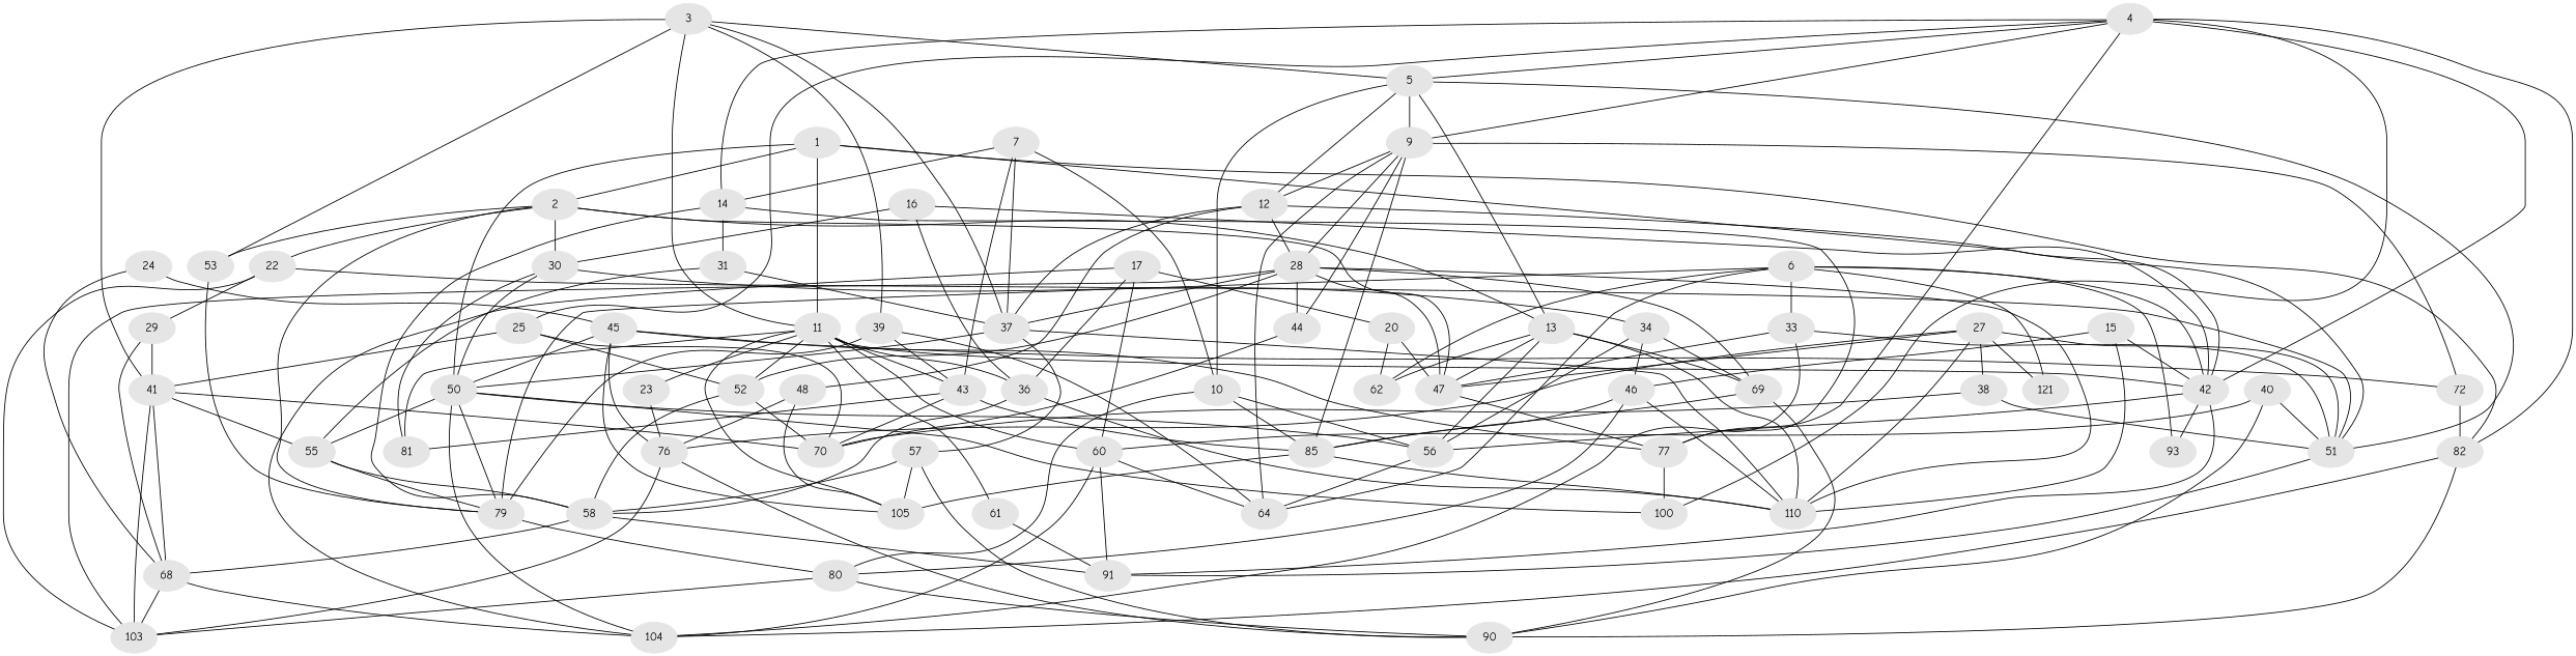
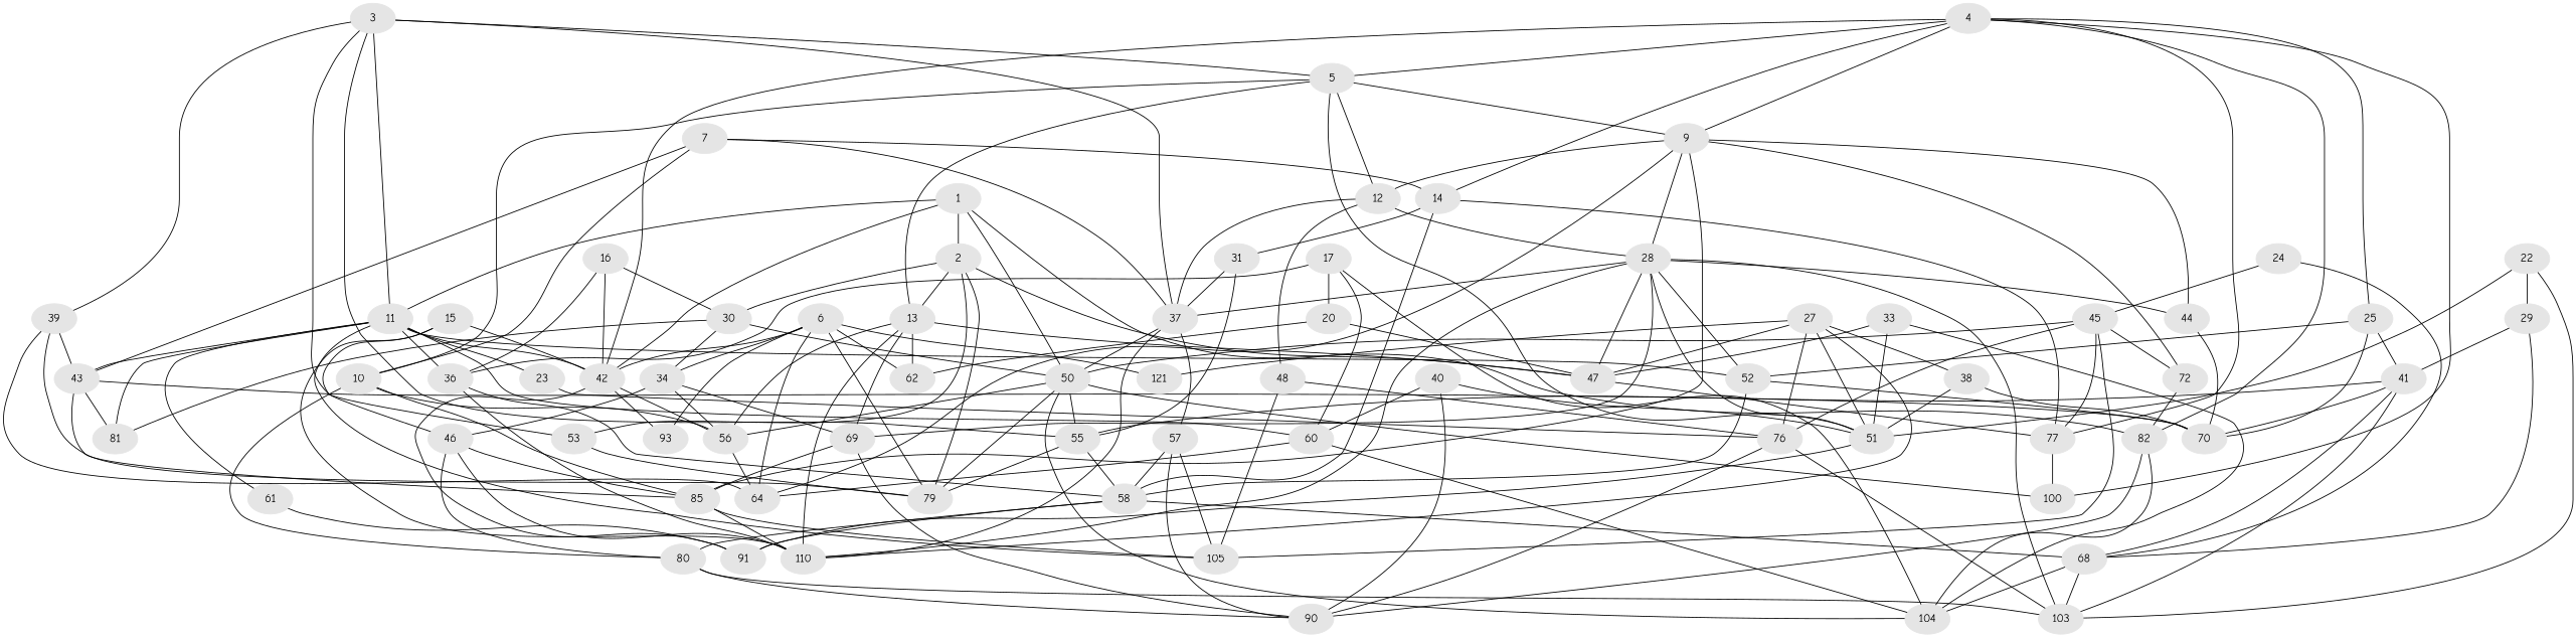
  graph {
    fontname="Comic Neue"
    node [color=gray90 fontname="Comic Neue" style=filled]
    edge [fontname="Comic Neue"]
    1 [super="+63"]
    2 [super="+26"]
    11 [super="+106"]
    42 [super="+65"]
    50 [super="+86"]
    82
    13 [super="+88"]
    22 [super="+75"]
    30 [super="+35"]
    47 [super="+95"]
    53 [super="+67"]
    79 [super="+117"]
    43 [super="+115"]
    23
    36 [super="+102"]
    52 [super="+98"]
    60 [super="+73"]
    61
    81
    105
    93
    56 [super="+120"]
    91 [super="+111"]
    100
    104
    55 [super="+94"]
    90 [super="+97"]
    62 [super="+118"]
    69 [super="+113"]
    110 [super="+114"]
    51 [super="+109"]
    29
    103 [super="+112"]
    34
    77 [super="+119"]
    80 [super="+87"]
    3 [super="+19"]
    5 [super="+78"]
    37 [super="+66"]
    39
    41 [super="+71"]
    9 [super="+74"]
    10 [super="+83"]
    12 [super="+21"]
    57
    64
    68 [super="+92"]
    70 [super="+101"]
    4 [super="+49"]
    14 [super="+32"]
    25
    28 [super="+84"]
    44
    72
    85
    58 [super="+108"]
    31 [super="+99"]
    48
    6 [super="+18"]
    33
    121
    7 [super="+107"]
    76 [super="+96"]
    15
    46 [super="+59"]
    16
    17 [super="+116"]
    20
    45 [super="+89"]
    24
    27
    38
    40 [super="+54"]
    1 -- 2
    1 -- 11
    1 -- 42
    1 -- 50
    1 -- 82
    2 -- 13
-   2 -- 22
    2 -- 30
    2 -- 47
    2 -- 53
    2 -- 79
    11 -- 42
    11 -- 43
    11 -- 23
    11 -- 36
    11 -- 52
    11 -- 60
    11 -- 61
    11 -- 81
    11 -- 105
    42 -- 93
    42 -- 56
    42 -- 91
    50 -- 79
    50 -- 56
    50 -- 100
    50 -- 104
    50 -- 55
    82 -- 104
    82 -- 90
    13 -- 47
    13 -- 56
    13 -- 62
    13 -- 69
    13 -- 110
    22 -- 51
    22 -- 29
    22 -- 103
    30 -- 50
    30 -- 81
    30 -- 34
    47 -- 77
    53 -- 79 [weight=2]
-   79 -- 80
+   58 -- 80
    43 -- 81
    43 -- 70
    43 -- 85
    23 -- 76
    36 -- 110
    36 -- 58
    52 -- 70
    52 -- 58
-   60 -- 91
    60 -- 104
    60 -- 64
    61 -- 91
    56 -- 64
    55 -- 79
    55 -- 58
    69 -- 90
    69 -- 85
    51 -- 91
    29 -- 41
    29 -- 68
    34 -- 56
    34 -- 69
    34 -- 46
    77 -- 100
    80 -- 90
    80 -- 103
    3 -- 11
    3 -- 53
    3 -- 5
    3 -- 37
    3 -- 39
-   3 -- 41
+   3 -- 55
    5 -- 13
    5 -- 51
    5 -- 9
    5 -- 10
    5 -- 12
    37 -- 50
    37 -- 110
    37 -- 57
    39 -- 79
    39 -- 43
    39 -- 64
    41 -- 55
    41 -- 103
    41 -- 68
    41 -- 70
    9 -- 12
    9 -- 64
    9 -- 28
    9 -- 44
    9 -- 72
    9 -- 85
    10 -- 56
    10 -- 80
    10 -- 85
-   12 -- 51
+   28 -- 51
    12 -- 37
    12 -- 28
    12 -- 48
    57 -- 105
    57 -- 90
    57 -- 58
    68 -- 104
    68 -- 103
    4 -- 42
    4 -- 82
    4 -- 100
    4 -- 77
    4 -- 5
    4 -- 9
    4 -- 14
    4 -- 25
    14 -- 77
    14 -- 58
    14 -- 31
    25 -- 52
    25 -- 41
    25 -- 70
    28 -- 47
    28 -- 52
    28 -- 69
    28 -- 110
    28 -- 103
    28 -- 37
    28 -- 44
    44 -- 70
    72 -- 82
    85 -- 105
    85 -- 110
    58 -- 91
    58 -- 68 [weight=2]
    31 -- 55
    31 -- 37
    48 -- 105
    48 -- 76
    6 -- 42
    6 -- 79
    6 -- 93
    6 -- 62
    6 -- 64
-   6 -- 33
+   6 -- 34
    6 -- 121
    33 -- 47
    33 -- 104
    33 -- 51
    7 -- 43
    7 -- 37
    7 -- 10
    7 -- 14
    76 -- 90
    76 -- 103
    15 -- 42
    15 -- 110
    15 -- 46
    46 -- 110
    46 -- 80
    46 -- 85
    16 -- 42
    16 -- 30
    16 -- 36
    17 -- 36
    17 -- 60
    17 -- 104
    17 -- 20
    20 -- 47
    20 -- 62
    45 -- 50
    45 -- 105
    45 -- 77
    45 -- 72
    45 -- 76
    24 -- 68
    24 -- 45
    27 -- 47
    27 -- 110
    27 -- 51
    27 -- 121
    27 -- 76
    27 -- 38
    38 -- 51
    38 -- 70
    40 -- 60 [weight=2]
    40 -- 90
    40 -- 51
  }
